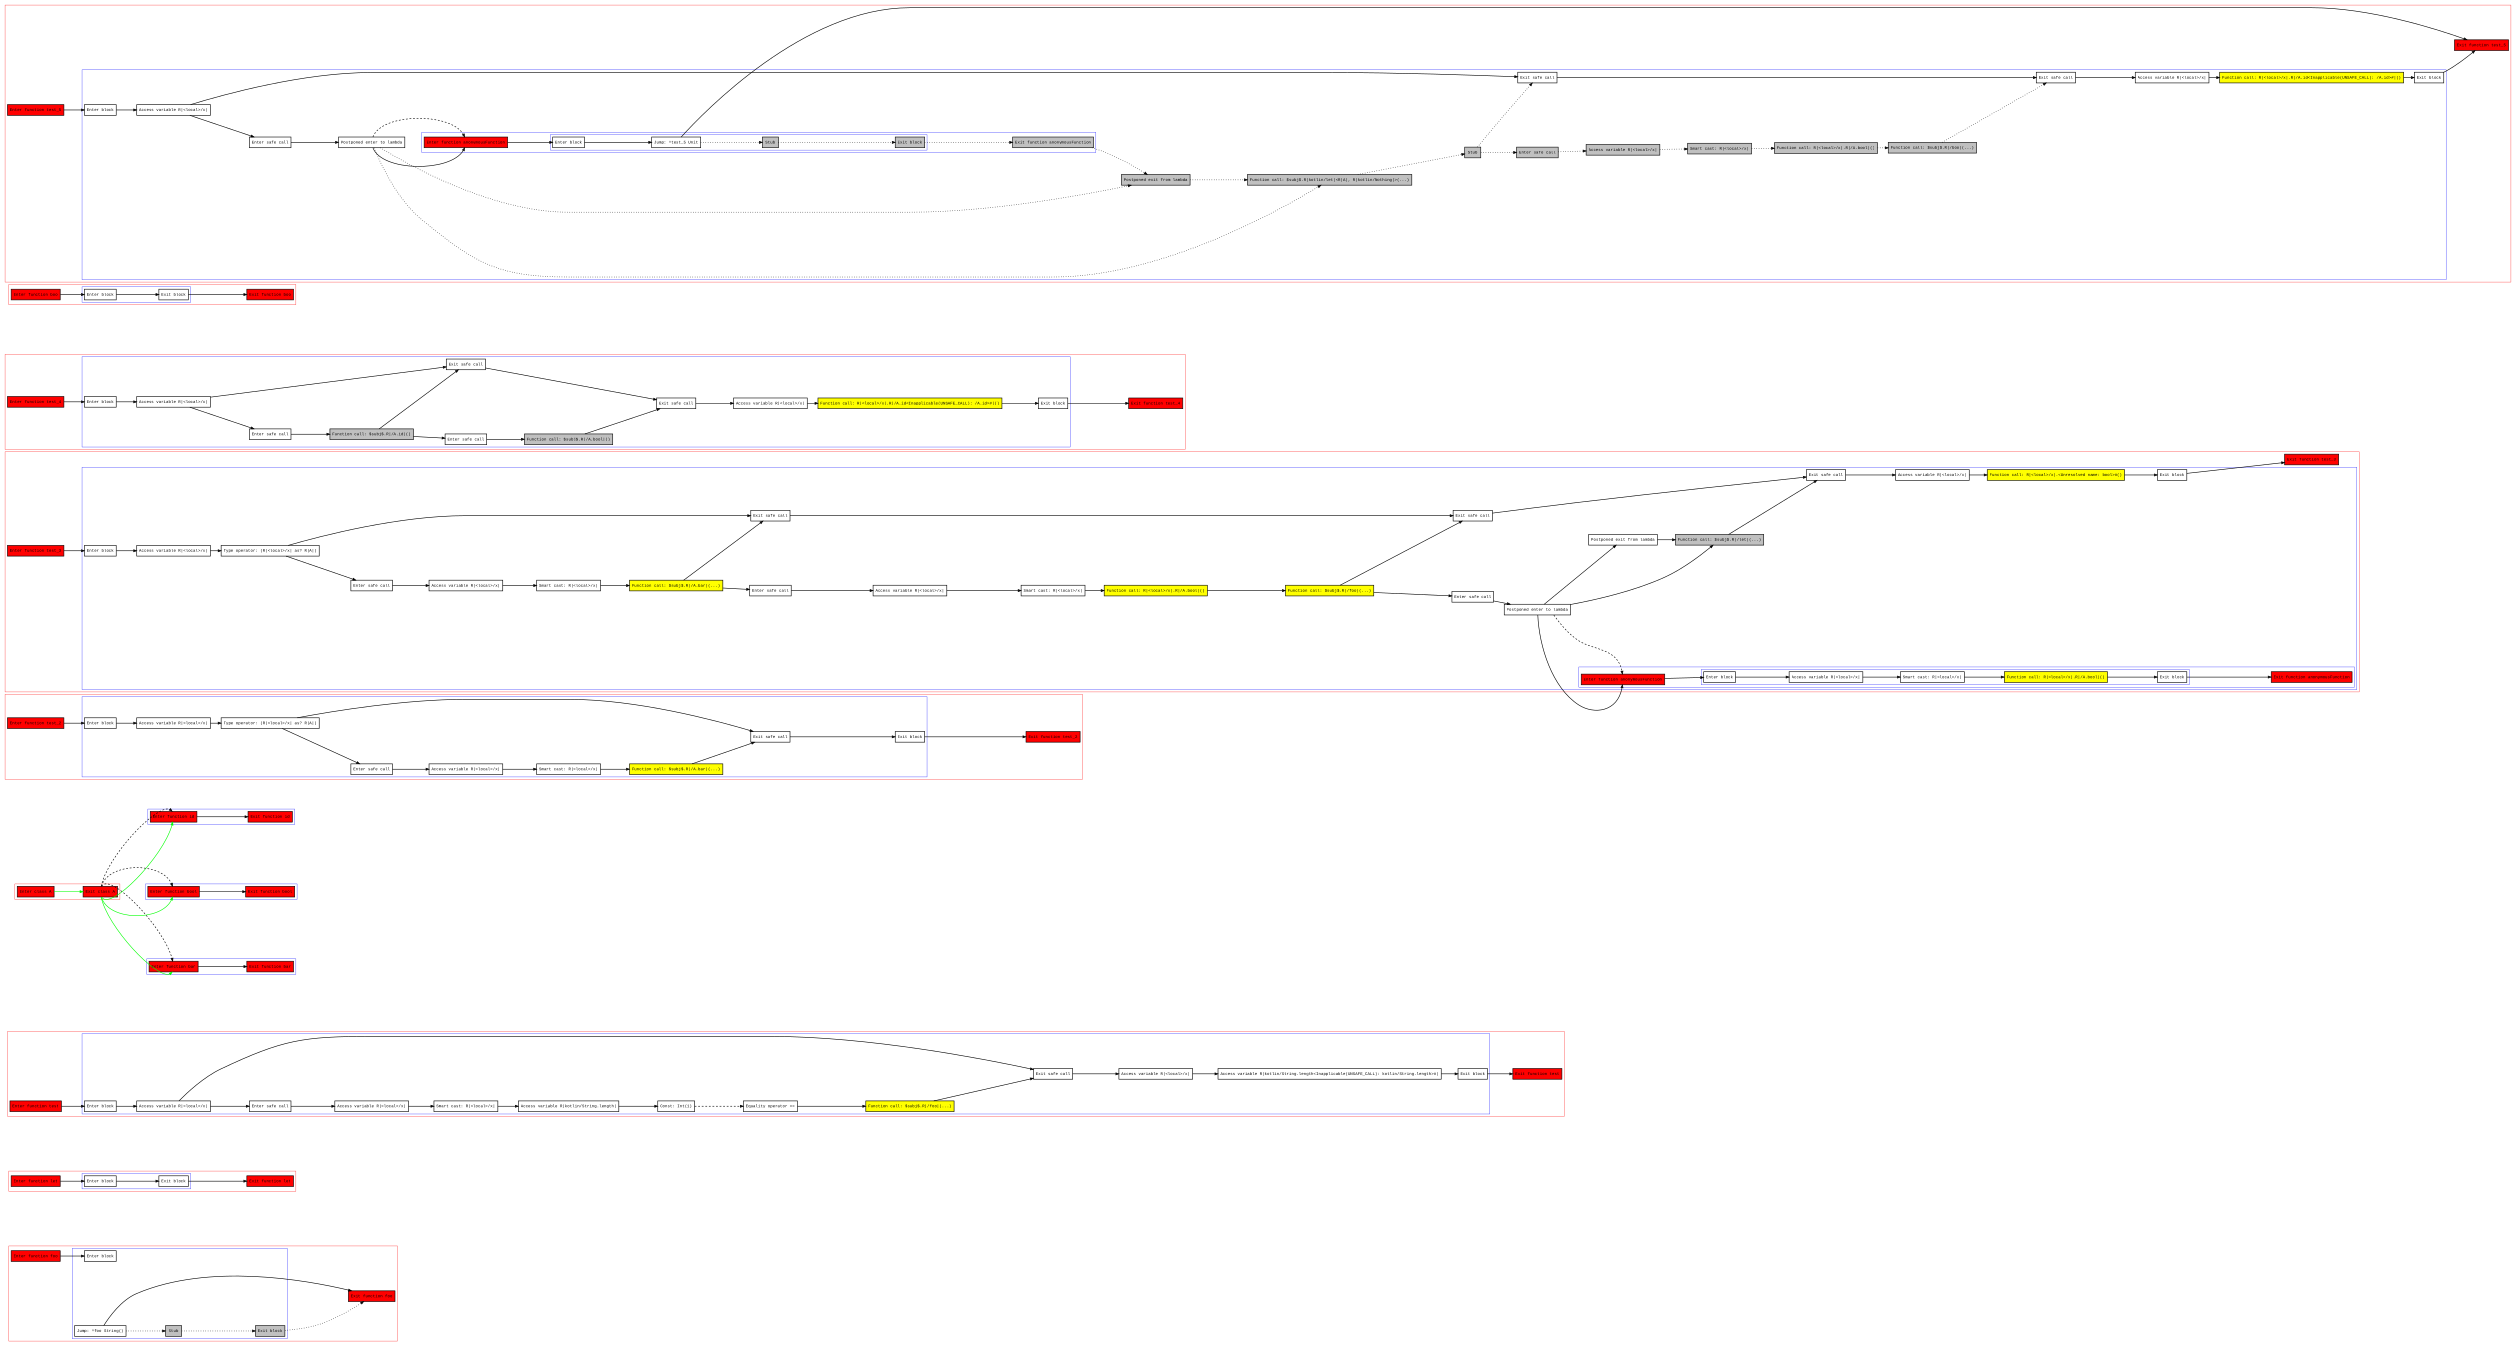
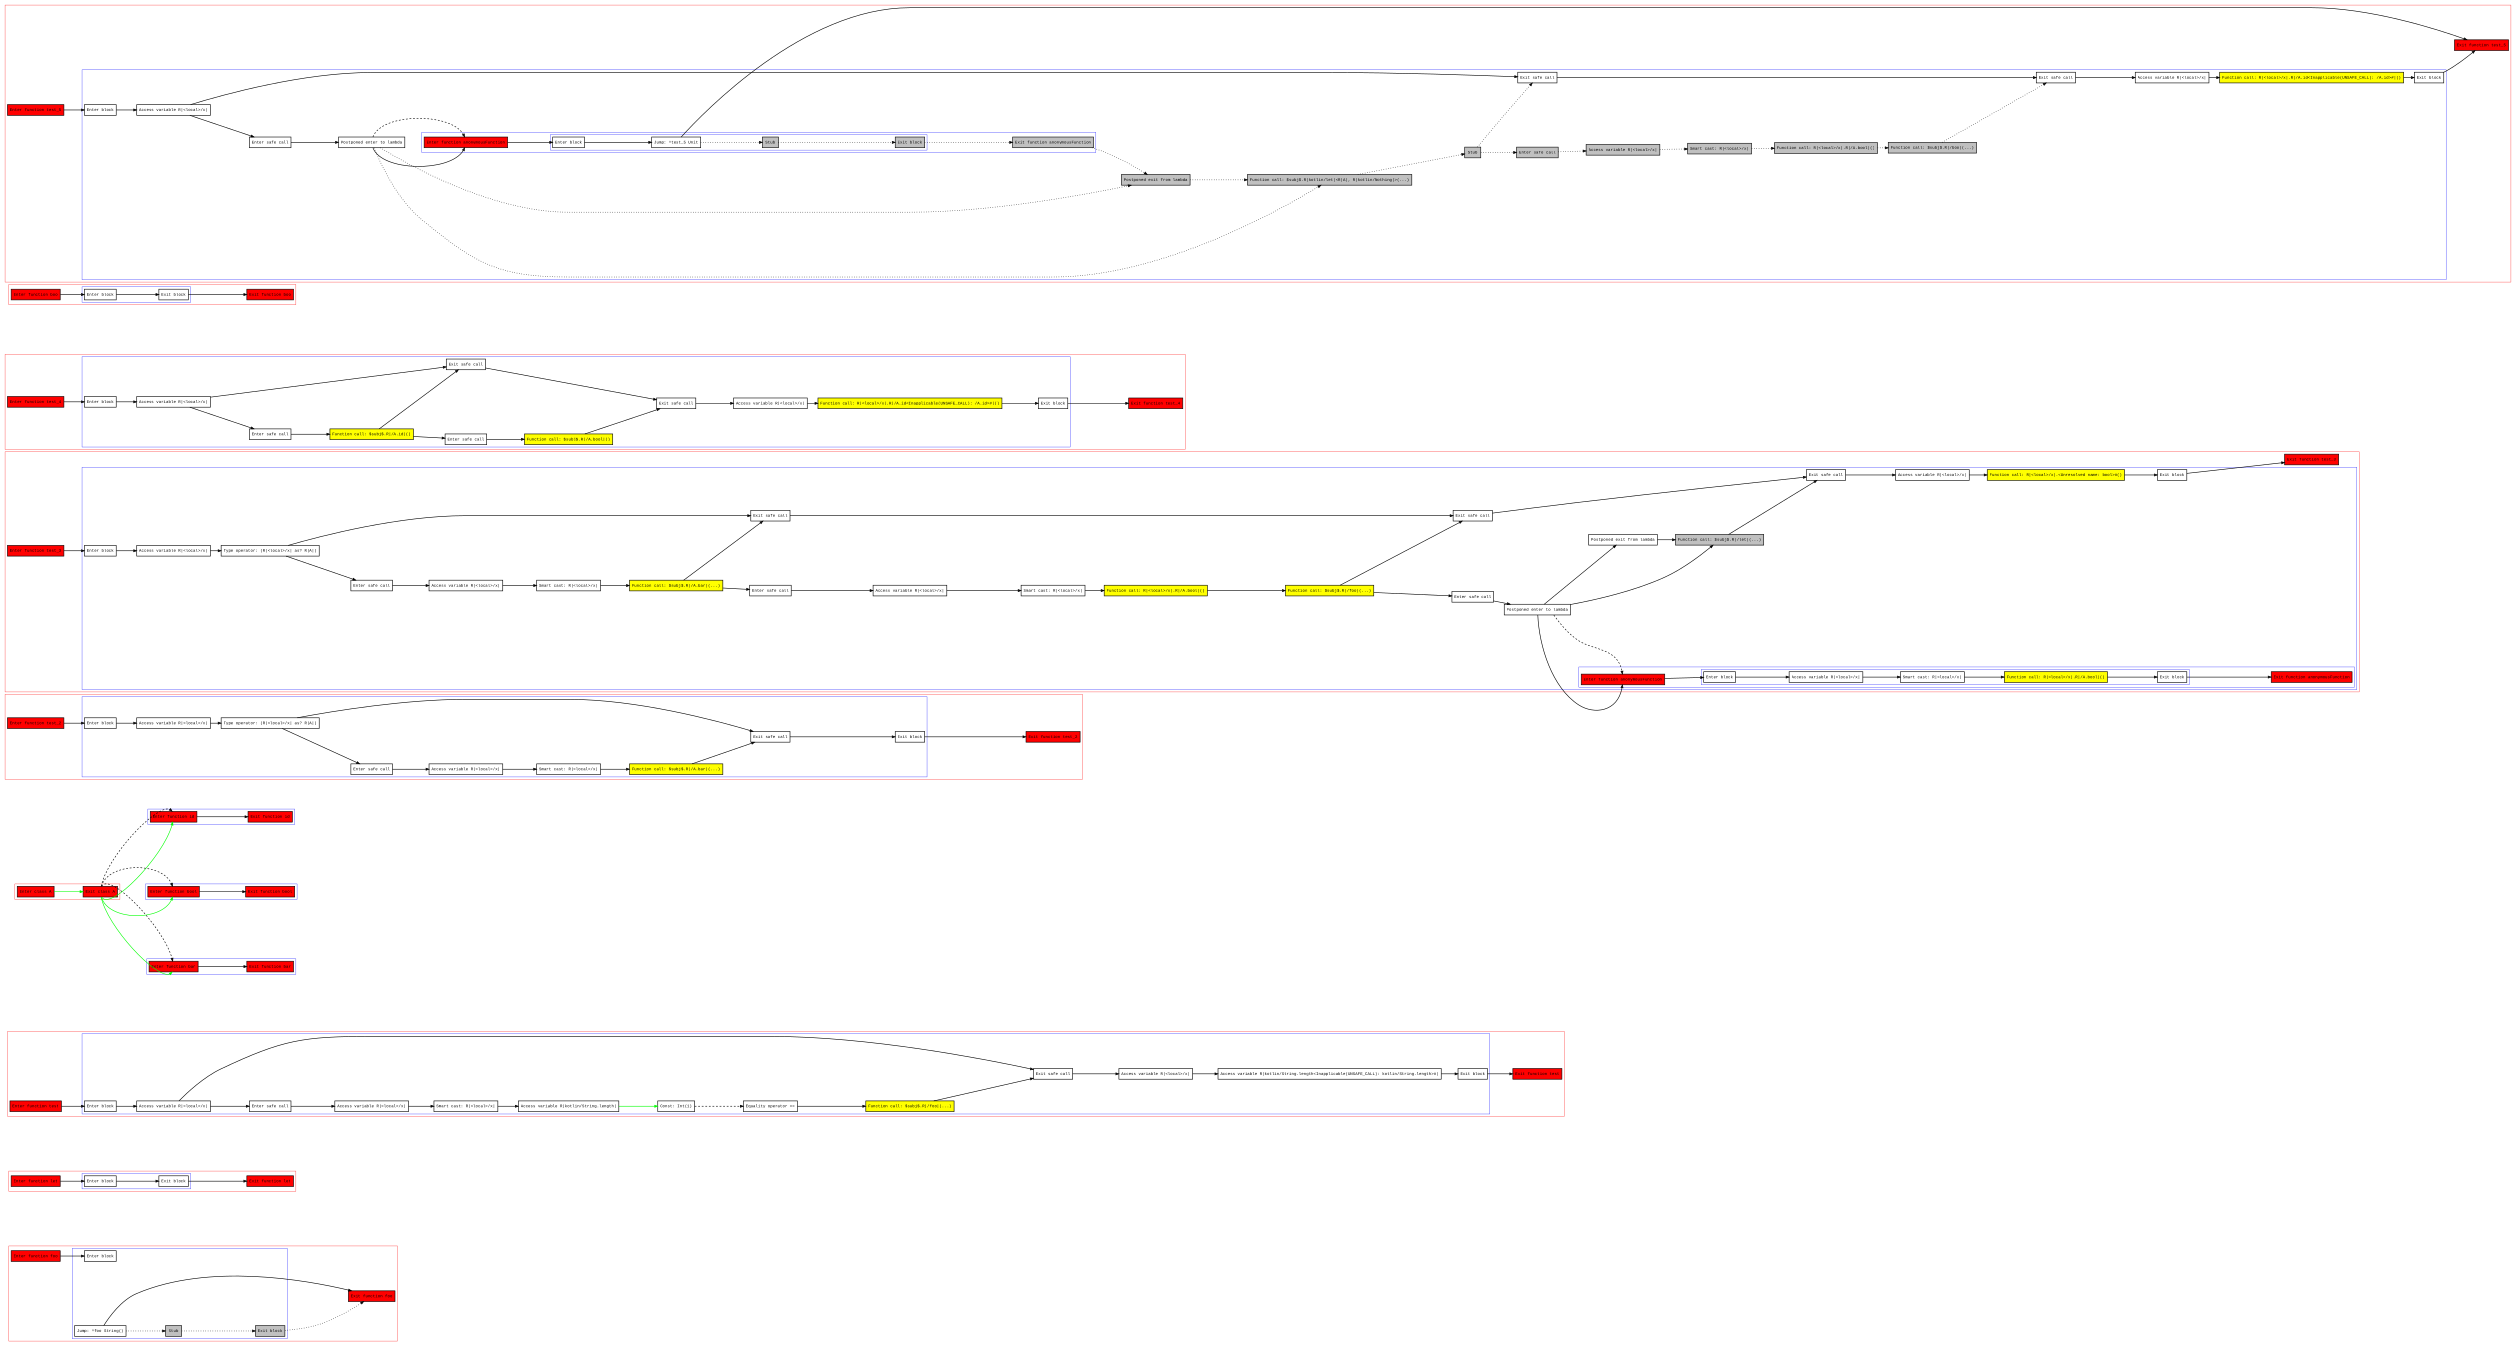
  digraph {
    fontname="Liberation Mono"
    nodesep=3
    rankdir=LR
    node [fontname="Liberation Mono" penwidth=2 shape=box]
    edge [fontname="Liberation Mono" penwidth=2]
    n1 [label="Enter block"]
    n2 [label="Jump: ^foo String()"]
    n3 [fillcolor=gray label=Stub style=filled]
    n4 [fillcolor=gray label="Exit block" style=filled]
    n5 [fillcolor=red label="Enter function foo" style=filled]
    n6 [fillcolor=red label="Exit function foo" style=filled]
    n7 [label="Enter block"]
    n8 [label="Exit block"]
    n9 [fillcolor=red label="Enter function let" style=filled]
    n10 [fillcolor=red label="Exit function let" style=filled]
    n11 [label="Enter block"]
    n12 [label="Access variable R|<local>/x|"]
    n13 [label="Enter safe call"]
    n14 [label="Access variable R|<local>/x|"]
    n15 [label="Smart cast: R|<local>/x|"]
    n16 [label="Access variable R|kotlin/String.length|"]
    n17 [label="Const: Int(1)"]
    n18 [label="Equality operator =="]
    n19 [fillcolor=yellow label="Function call: $subj$.R|/foo|(...)" style=filled]
    n20 [label="Exit safe call"]
    n21 [label="Access variable R|<local>/x|"]
    n22 [label="Access variable R|kotlin/String.length<Inapplicable(UNSAFE_CALL): kotlin/String.length>#|"]
    n23 [label="Exit block"]
    n24 [fillcolor=red label="Enter function test" style=filled]
    n25 [fillcolor=red label="Exit function test" style=filled]
    n26 [fillcolor=red label="Enter class A" style=filled]
    n27 [fillcolor=red label="Exit class A" style=filled]
    n28 [fillcolor=red label="Enter function id" style=filled]
    n29 [fillcolor=red label="Exit function id" style=filled]
    n30 [fillcolor=red label="Enter function bool" style=filled]
    n31 [fillcolor=red label="Exit function bool" style=filled]
    n32 [fillcolor=red label="Enter function bar" style=filled]
    n33 [fillcolor=red label="Exit function bar" style=filled]
    n34 [label="Enter block"]
    n35 [label="Access variable R|<local>/x|"]
    n36 [label="Type operator: (R|<local>/x| as? R|A|)"]
    n37 [label="Enter safe call"]
    n38 [label="Access variable R|<local>/x|"]
    n39 [label="Smart cast: R|<local>/x|"]
    n40 [fillcolor=yellow label="Function call: $subj$.R|/A.bar|(...)" style=filled]
    n41 [label="Exit safe call"]
    n42 [label="Exit block"]
    n43 [fillcolor=red label="Enter function test_2" style=filled]
    n44 [fillcolor=red label="Exit function test_2" style=filled]
    n45 [label="Enter block"]
    n46 [label="Access variable R|<local>/x|"]
    n47 [label="Smart cast: R|<local>/x|"]
    n48 [fillcolor=yellow label="Function call: R|<local>/x|.R|/A.bool|()" style=filled]
    n49 [label="Exit block"]
    n50 [fillcolor=red label="Enter function anonymousFunction" style=filled]
    n51 [fillcolor=red label="Exit function anonymousFunction" style=filled]
    n52 [label="Enter block"]
    n53 [label="Access variable R|<local>/x|"]
    n54 [label="Type operator: (R|<local>/x| as? R|A|)"]
    n55 [label="Enter safe call"]
    n56 [label="Access variable R|<local>/x|"]
    n57 [label="Smart cast: R|<local>/x|"]
    n58 [fillcolor=yellow label="Function call: $subj$.R|/A.bar|(...)" style=filled]
    n59 [label="Enter safe call"]
    n60 [label="Access variable R|<local>/x|"]
    n61 [label="Smart cast: R|<local>/x|"]
    n62 [fillcolor=yellow label="Function call: R|<local>/x|.R|/A.bool|()" style=filled]
    n63 [fillcolor=yellow label="Function call: $subj$.R|/foo|(...)" style=filled]
    n64 [label="Enter safe call"]
    n65 [label="Postponed enter to lambda"]
    n66 [label="Postponed exit from lambda"]
    n67 [fillcolor=gray label="Function call: $subj$.R|/let|(...)" style=filled]
    n68 [label="Exit safe call"]
    n69 [label="Exit safe call"]
    n70 [label="Exit safe call"]
    n71 [label="Access variable R|<local>/x|"]
    n72 [fillcolor=yellow label="Function call: R|<local>/x|.<Unresolved name: bool>#()" style=filled]
    n73 [label="Exit block"]
    n74 [fillcolor=red label="Enter function test_3" style=filled]
    n75 [fillcolor=red label="Exit function test_3" style=filled]
    n76 [label="Enter block"]
    n77 [label="Access variable R|<local>/x|"]
    n78 [label="Enter safe call"]
-   n79 [fillcolor=gray label="Function call: $subj$.R|/A.id|()" style=filled]
+   n79 [fillcolor=yellow label="Function call: $subj$.R|/A.id|()" style=filled]
    n80 [label="Enter safe call"]
-   n81 [fillcolor=gray label="Function call: $subj$.R|/A.bool|()" style=filled]
+   n81 [fillcolor=yellow label="Function call: $subj$.R|/A.bool|()" style=filled]
    n82 [label="Exit safe call"]
    n83 [label="Exit safe call"]
    n84 [label="Access variable R|<local>/x|"]
    n85 [fillcolor=yellow label="Function call: R|<local>/x|.R|/A.id<Inapplicable(UNSAFE_CALL): /A.id>#|()" style=filled]
    n86 [label="Exit block"]
    n87 [fillcolor=red label="Enter function test_4" style=filled]
    n88 [fillcolor=red label="Exit function test_4" style=filled]
    n89 [label="Enter block"]
    n90 [label="Exit block"]
    n91 [fillcolor=red label="Enter function boo" style=filled]
    n92 [fillcolor=red label="Exit function boo" style=filled]
    n93 [label="Enter block"]
    n94 [label="Jump: ^test_5 Unit"]
    n95 [fillcolor=gray label=Stub style=filled]
    n96 [fillcolor=gray label="Exit block" style=filled]
    n97 [fillcolor=red label="Enter function anonymousFunction" style=filled]
    n98 [fillcolor=gray label="Exit function anonymousFunction" style=filled]
    n99 [label="Enter block"]
    n100 [label="Access variable R|<local>/x|"]
    n101 [label="Enter safe call"]
    n102 [label="Postponed enter to lambda"]
    n103 [fillcolor=gray label="Postponed exit from lambda" style=filled]
    n104 [fillcolor=gray label="Function call: $subj$.R|kotlin/let|<R|A|, R|kotlin/Nothing|>(...)" style=filled]
    n105 [fillcolor=gray label=Stub style=filled]
    n106 [fillcolor=gray label="Enter safe call" style=filled]
    n107 [fillcolor=gray label="Access variable R|<local>/x|" style=filled]
    n108 [fillcolor=gray label="Smart cast: R|<local>/x|" style=filled]
    n109 [fillcolor=gray label="Function call: R|<local>/x|.R|/A.bool|()" style=filled]
    n110 [fillcolor=gray label="Function call: $subj$.R|/boo|(...)" style=filled]
    n111 [label="Exit safe call"]
    n112 [label="Exit safe call"]
    n113 [label="Access variable R|<local>/x|"]
    n114 [fillcolor=yellow label="Function call: R|<local>/x|.R|/A.id<Inapplicable(UNSAFE_CALL): /A.id>#|()" style=filled]
    n115 [label="Exit block"]
    n116 [fillcolor=red label="Enter function test_5" style=filled]
    n117 [fillcolor=red label="Exit function test_5" style=filled]
    subgraph cluster_1 {
      color=red
      n5
      n6
      subgraph cluster_2 {
        color=blue
        n1
        n2
        n3
        n4
      }
    }
    subgraph cluster_3 {
      color=red
      n9
      n10
      subgraph cluster_4 {
        color=blue
        n7
        n8
      }
    }
    subgraph cluster_5 {
      color=red
      n24
      n25
      subgraph cluster_6 {
        color=blue
        n11
        n12
        n13
        n14
        n15
        n16
        n17
        n18
        n19
        n20
        n21
        n22
        n23
      }
    }
    subgraph cluster_7 {
      color=red
      n26
      n27
    }
    subgraph cluster_8 {
      color=blue
      n28
      n29
    }
    subgraph cluster_9 {
      color=blue
      n30
      n31
    }
    subgraph cluster_10 {
      color=blue
      n32
      n33
    }
    subgraph cluster_11 {
      color=red
      n43
      n44
      subgraph cluster_12 {
        color=blue
        n34
        n35
        n36
        n37
        n38
        n39
        n40
        n41
        n42
      }
    }
    subgraph cluster_13 {
      color=red
      n74
      n75
      subgraph cluster_14 {
        color=blue
        n52
        n53
        n54
        n55
        n56
        n57
        n58
        n59
        n60
        n61
        n62
        n63
        n64
        n65
        n66
        n67
        n68
        n69
        n70
        n71
        n72
        n73
        subgraph cluster_15 {
          color=blue
          n50
          n51
          subgraph cluster_16 {
            color=blue
            n45
            n46
            n47
            n48
            n49
          }
        }
      }
    }
    subgraph cluster_17 {
      color=red
      n87
      n88
      subgraph cluster_18 {
        color=blue
        n76
        n77
        n78
        n79
        n80
        n81
        n82
        n83
        n84
        n85
        n86
      }
    }
    subgraph cluster_19 {
      color=red
      n91
      n92
      subgraph cluster_20 {
        color=blue
        n89
        n90
      }
    }
    subgraph cluster_21 {
      color=red
      n116
      n117
      subgraph cluster_22 {
        color=blue
        n99
        n100
        n101
        n102
        n103
        n104
        n105
        n106
        n107
        n108
        n109
        n110
        n111
        n112
        n113
        n114
        n115
        subgraph cluster_23 {
          color=blue
          n97
          n98
          subgraph cluster_24 {
            color=blue
            n93
            n94
            n95
            n96
          }
        }
      }
    }
    n2 -> n3 [style=dotted]
    n2 -> n6
    n3 -> n4 [style=dotted]
    n4 -> n6 [style=dotted]
    n5 -> n1
    n7 -> n8
    n8 -> n10
    n9 -> n7
    n11 -> n12
    n12 -> n13
    n12 -> n20
    n13 -> n14
    n14 -> n15
    n15 -> n16
-   n16 -> n17
+   n16 -> n17 [color=green]
    n17 -> n18 [style=dashed]
    n18 -> n19
    n19 -> n20
    n20 -> n21
    n21 -> n22
    n22 -> n23
    n23 -> n25
    n24 -> n11
    n26 -> n27 [color=green]
    n27 -> n28 [color=green]
    n27 -> n28 [style=dashed]
    n27 -> n30 [color=green]
    n27 -> n30 [style=dashed]
    n27 -> n32 [color=green]
    n27 -> n32 [style=dashed]
    n28 -> n29
    n30 -> n31
    n32 -> n33
    n34 -> n35
    n35 -> n36
    n36 -> n37
    n36 -> n41
    n37 -> n38
    n38 -> n39
    n39 -> n40
    n40 -> n41
    n41 -> n42
    n42 -> n44
    n43 -> n34
    n45 -> n46
    n46 -> n47
    n47 -> n48
    n48 -> n49
    n49 -> n51
    n50 -> n45
    n52 -> n53
    n53 -> n54
    n54 -> n55
    n54 -> n68
    n55 -> n56
    n56 -> n57
    n57 -> n58
    n58 -> n59
    n58 -> n68
    n59 -> n60
    n60 -> n61
    n61 -> n62
    n62 -> n63
    n63 -> n64
    n63 -> n69
    n64 -> n65
    n65 -> n50
    n65 -> n50 [style=dashed]
    n65 -> n66
    n65 -> n67
    n66 -> n67
    n67 -> n70
    n68 -> n69
    n69 -> n70
    n70 -> n71
    n71 -> n72
    n72 -> n73
    n73 -> n75
    n74 -> n52
    n76 -> n77
    n77 -> n78
    n77 -> n82
    n78 -> n79
    n79 -> n80
    n79 -> n82
    n80 -> n81
    n81 -> n83
    n82 -> n83
    n83 -> n84
    n84 -> n85
    n85 -> n86
    n86 -> n88
    n87 -> n76
    n89 -> n90
    n90 -> n92
    n91 -> n89
    n93 -> n94
    n94 -> n95 [style=dotted]
    n94 -> n117
    n95 -> n96 [style=dotted]
    n96 -> n98 [style=dotted]
    n97 -> n93
    n98 -> n103 [style=dotted]
    n99 -> n100
    n100 -> n101
    n100 -> n111
    n101 -> n102
    n102 -> n97
    n102 -> n97 [style=dashed]
    n102 -> n103 [style=dotted]
    n102 -> n104 [style=dotted]
    n103 -> n104 [style=dotted]
    n104 -> n105 [style=dotted]
    n105 -> n106 [style=dotted]
    n105 -> n111 [style=dotted]
    n106 -> n107 [style=dotted]
    n107 -> n108 [style=dotted]
    n108 -> n109 [style=dotted]
    n109 -> n110 [style=dotted]
    n110 -> n112 [style=dotted]
    n111 -> n112
    n112 -> n113
    n113 -> n114
    n114 -> n115
    n115 -> n117
    n116 -> n99
  }
